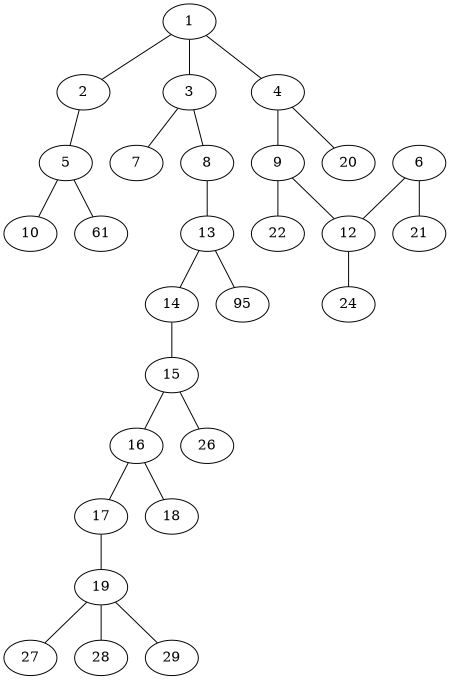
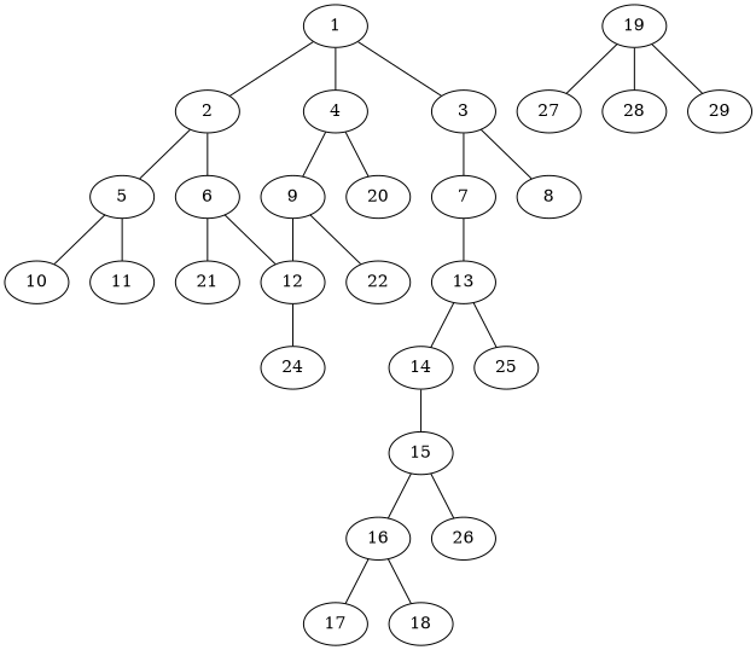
  graph {
    node [chem=C]
    edge [valence=1]
    1
    2
    3 [chem=N]
    4
    5 [chem=N]
    6
    7
    8 [chem=O]
    9
    20 [chem=H]
    10
-   11 [chem=O label=61]
+   11 [chem=O]
    12
    21 [chem=H]
    13
    22 [chem=H]
    24 [chem=H]
    14 [chem=N]
-   25 [chem=H label=95]
+   25 [chem=H]
    15 [chem=N]
    16
    26 [chem=H]
    17 [chem=O]
    18 [chem=O]
    19
    27 [chem=H]
    28 [chem=H]
    29 [chem=H]
    1 -- 2 [valence=2]
    1 -- 3
    1 -- 4
    2 -- 5
+   2 -- 6
    3 -- 7 [valence=2]
    3 -- 8
    4 -- 9 [valence=2]
    4 -- 20
    5 -- 10 [valence=2]
    5 -- 11
    6 -- 12 [valence=2]
    6 -- 21
-   8 -- 13
+   7 -- 13
    9 -- 12
    9 -- 22
    12 -- 24
    13 -- 14 [valence=2]
    13 -- 25
    14 -- 15
    15 -- 16
    15 -- 26
    16 -- 17
    16 -- 18 [valence=2]
-   17 -- 19
    19 -- 27
    19 -- 28
    19 -- 29
  }
